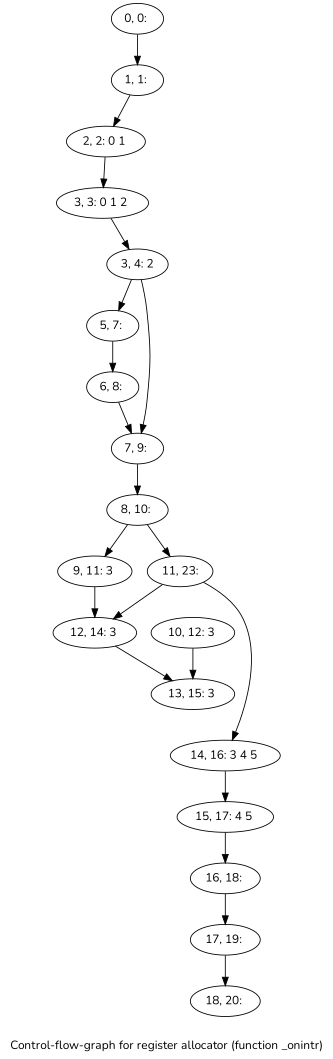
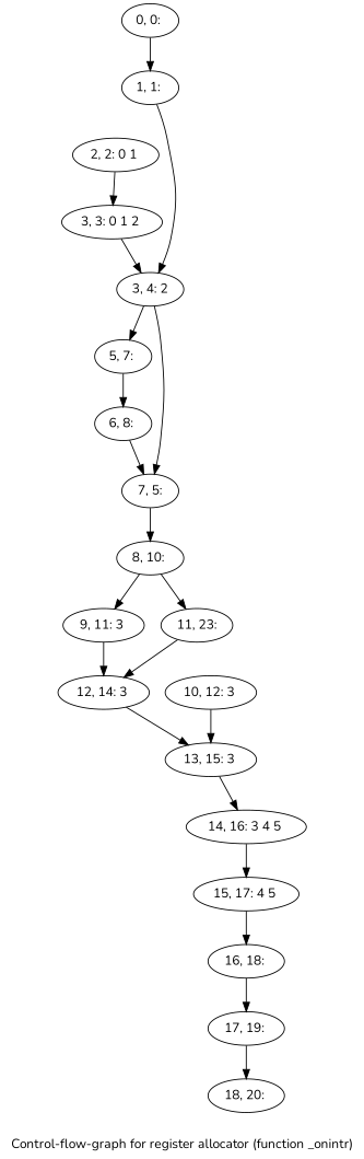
  digraph {
    fontname=Nunito
    label="Control-flow-graph for register allocator (function _onintr)"
    node [fontname=Nunito]
    edge [fontname=Nunito]
    n1 [label="0, 0: "]
    n2 [label="1, 1: "]
    n3 [label="2, 2: 0 1 "]
    n4 [label="3, 3: 0 1 2 "]
    n5 [label="3, 4: 2"]
    n6 [label="5, 7: "]
-   n7 [label="7, 9: "]
+   n7 [label="7, 5:"]
    n8 [label="6, 8: "]
    n9 [label="8, 10: "]
    n10 [label="9, 11: 3 "]
    n11 [label="11, 23:"]
    n12 [label="12, 14: 3 "]
    n13 [label="10, 12: 3 "]
    n14 [label="13, 15: 3 "]
    n15 [label="14, 16: 3 4 5 "]
    n16 [label="15, 17: 4 5 "]
    n17 [label="16, 18: "]
    n18 [label="17, 19: "]
    n19 [label="18, 20: "]
    n1 -> n2
-   n2 -> n3
+   n2 -> n5
    n3 -> n4
    n4 -> n5
    n5 -> n6
    n5 -> n7
    n6 -> n8
    n7 -> n9
    n8 -> n7
    n9 -> n10
    n9 -> n11
    n10 -> n12
    n11 -> n12
    n12 -> n14
    n13 -> n14
-   n11 -> n15
+   n14 -> n15
    n15 -> n16
    n16 -> n17
    n17 -> n18
    n18 -> n19
  }
